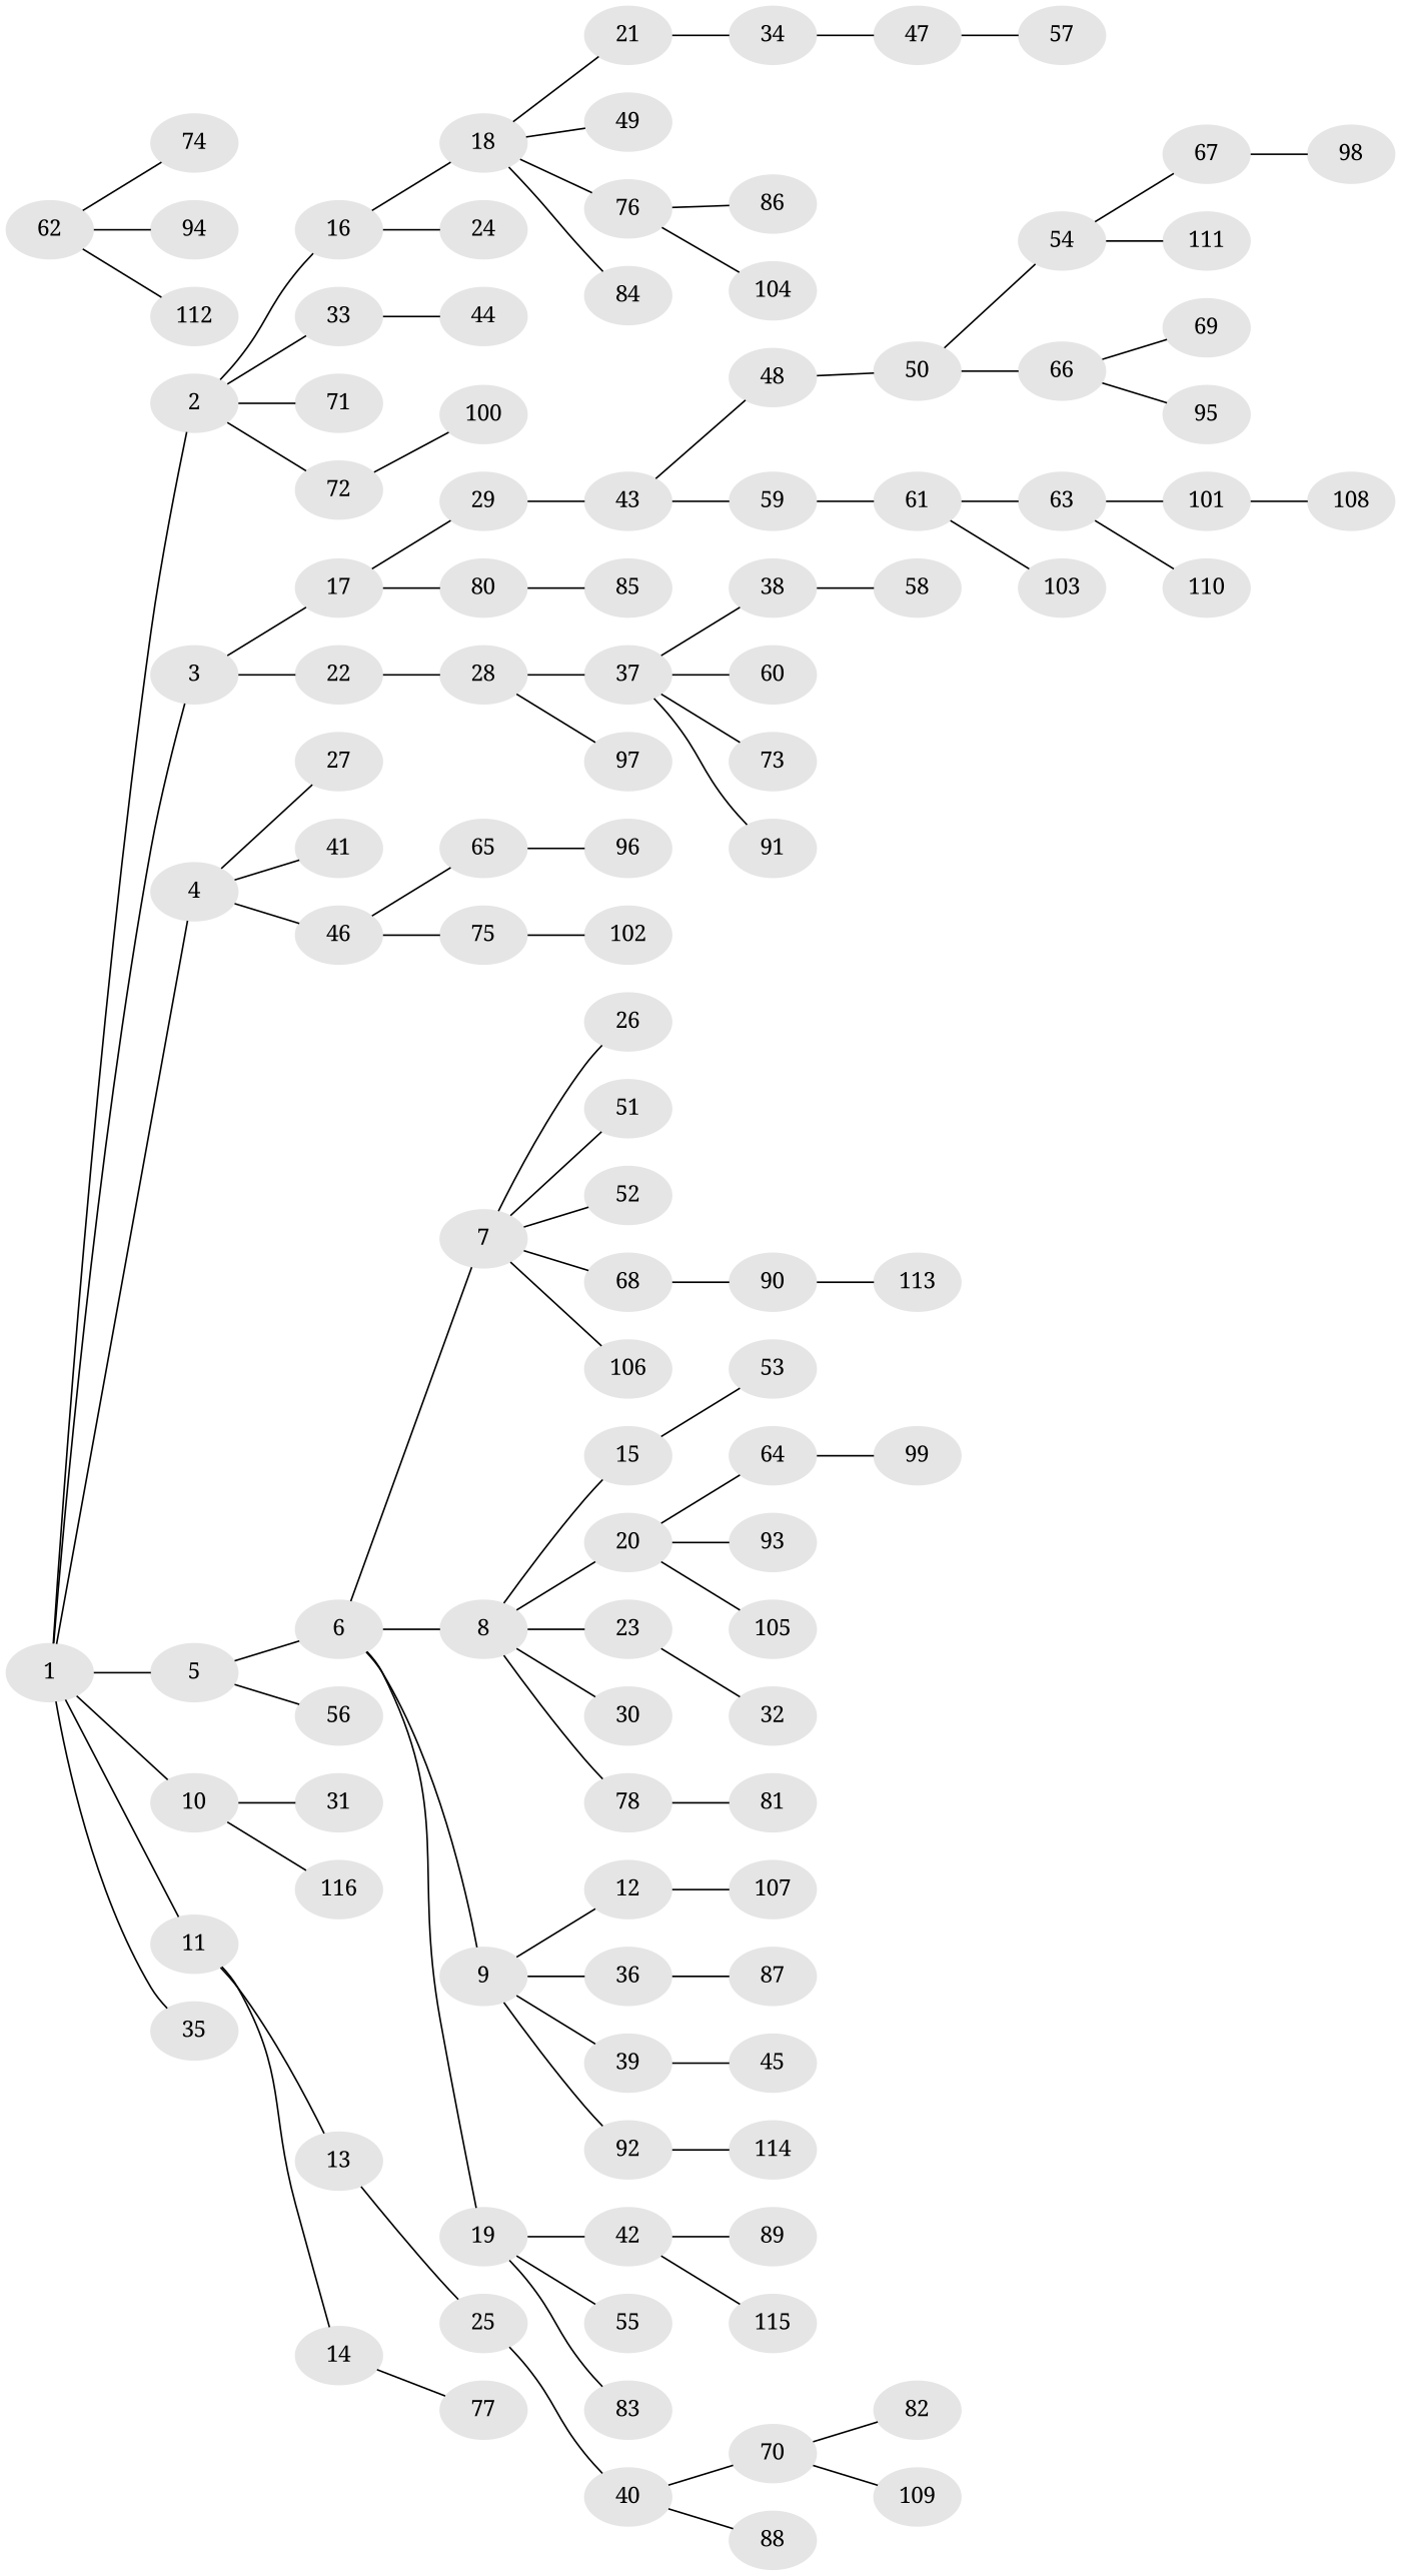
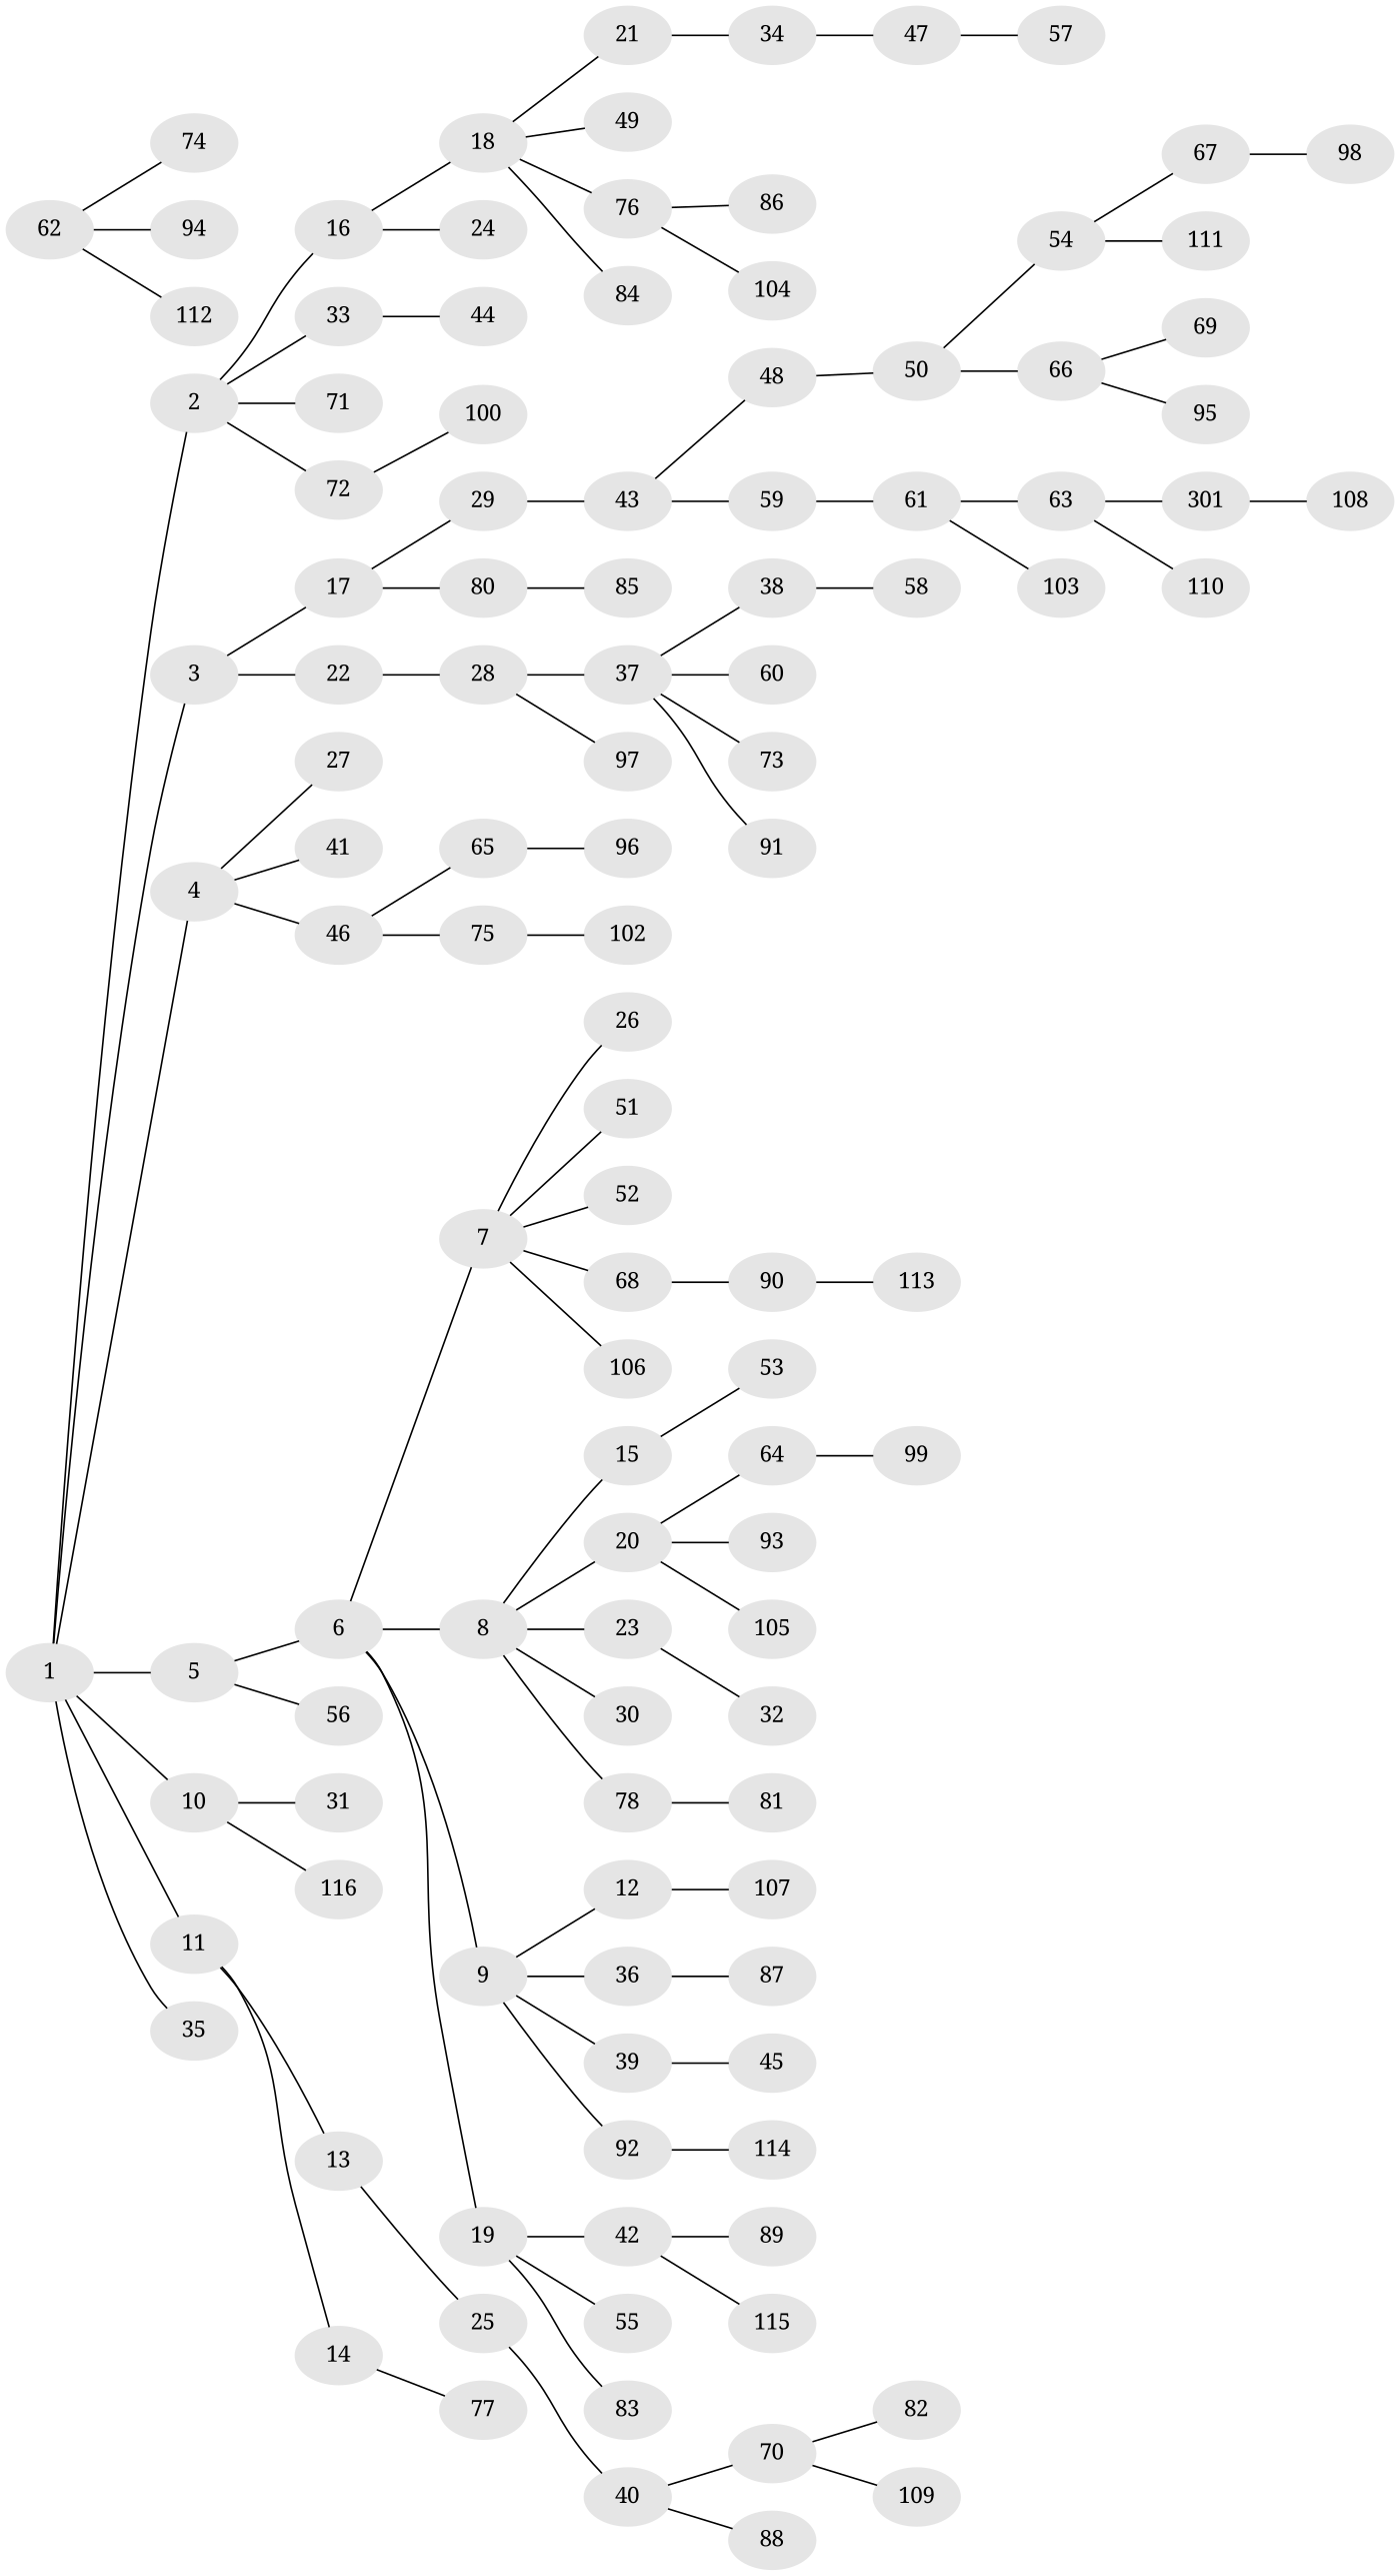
  graph {
    fontname="Noto Serif"
    rankdir=LR
    node [color=gray90 fontname="Noto Serif" style=filled]
    edge [fontname="Noto Serif"]
    1
    2
    3
    4
    5
    10
    11
    35
    16
    33
    71
    72
    17
    22
    27
    41
    46
    6
    56
    31
    116
    13
    14
    18
    24
    44
    100
    29
    80
    28
    65
    75
    7
    8
    9
    19
    26
    51
    52
    68
    106
    15
    20
    23
    30
    78
    12
    36
    39
    92
    42
    55
    83
    90
    53
    64
    93
    105
    32
    81
    107
    87
    45
    114
    25
    77
    40
    21
    49
    76
    84
    43
    85
    34
    86
    104
    89
    115
    99
    47
    37
    97
    70
    88
    38
    60
    73
    91
    48
    59
    62
    74
    94
    112
    57
    58
    82
    109
    50
    61
    96
    102
    54
    66
    67
    111
    69
    95
    98
    63
    103
-   101
+   101 [label=301]
    110
    108
    113
    1 -- 2
    1 -- 3
    1 -- 4
    1 -- 5
    1 -- 10
    1 -- 11
    1 -- 35
    2 -- 16
    2 -- 33
    2 -- 71
    2 -- 72
    3 -- 17
    3 -- 22
    4 -- 27
    4 -- 41
    4 -- 46
    5 -- 6
    5 -- 56
    10 -- 31
    10 -- 116
    11 -- 13
    11 -- 14
    16 -- 18
    16 -- 24
    33 -- 44
    72 -- 100
    17 -- 29
    17 -- 80
    22 -- 28
    46 -- 65
    46 -- 75
    6 -- 7
    6 -- 8
    6 -- 9
    6 -- 19
    13 -- 25
    14 -- 77
    18 -- 21
    18 -- 49
    18 -- 76
    18 -- 84
    29 -- 43
    80 -- 85
    28 -- 37
    28 -- 97
    65 -- 96
    75 -- 102
    7 -- 26
    7 -- 51
    7 -- 52
    7 -- 68
    7 -- 106
    8 -- 15
    8 -- 20
    8 -- 23
    8 -- 30
    8 -- 78
    9 -- 12
    9 -- 36
    9 -- 39
    9 -- 92
    19 -- 42
    19 -- 55
    19 -- 83
    68 -- 90
    15 -- 53
    20 -- 64
    20 -- 93
    20 -- 105
    23 -- 32
    78 -- 81
    12 -- 107
    36 -- 87
    39 -- 45
    92 -- 114
    42 -- 89
    42 -- 115
    90 -- 113
    64 -- 99
    25 -- 40
    40 -- 70
    40 -- 88
    21 -- 34
    76 -- 86
    76 -- 104
    43 -- 48
    43 -- 59
    34 -- 47
    47 -- 57
    37 -- 38
    37 -- 60
    37 -- 73
    37 -- 91
    70 -- 82
    70 -- 109
    38 -- 58
    48 -- 50
    59 -- 61
    62 -- 74
    62 -- 94
    62 -- 112
    50 -- 54
    50 -- 66
    61 -- 63
    61 -- 103
    54 -- 67
    54 -- 111
    66 -- 69
    66 -- 95
    67 -- 98
    63 -- 101
    63 -- 110
    101 -- 108
  }
